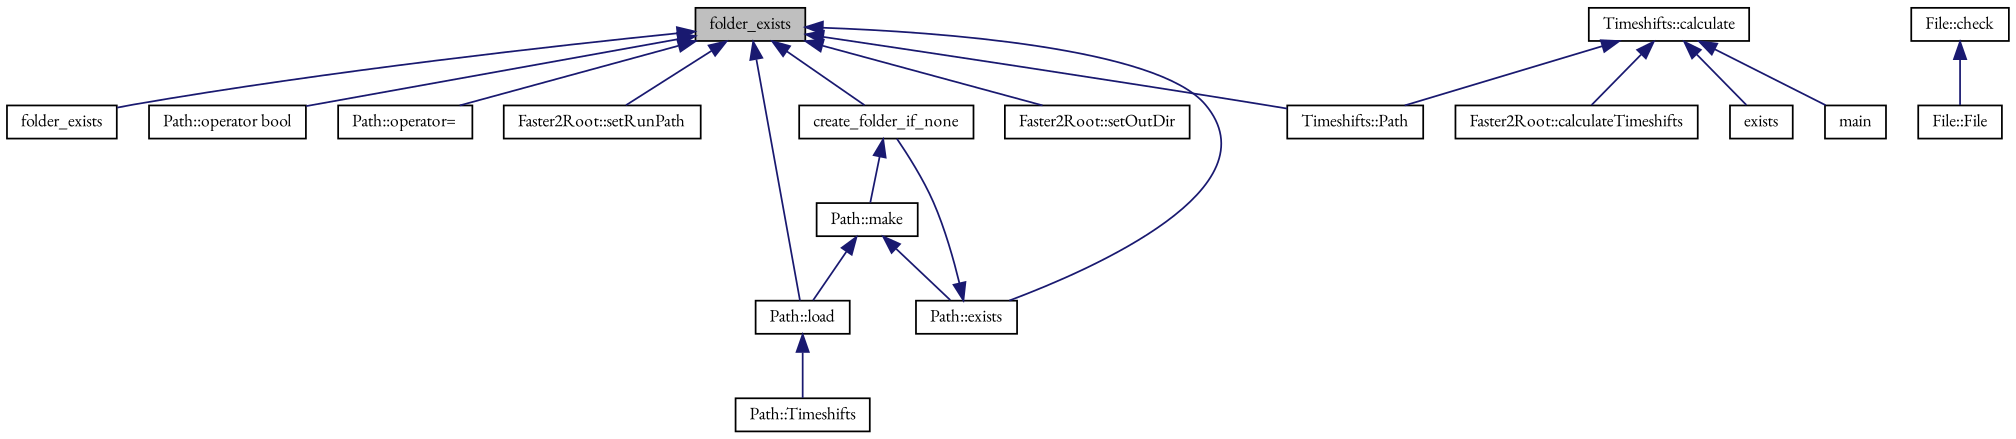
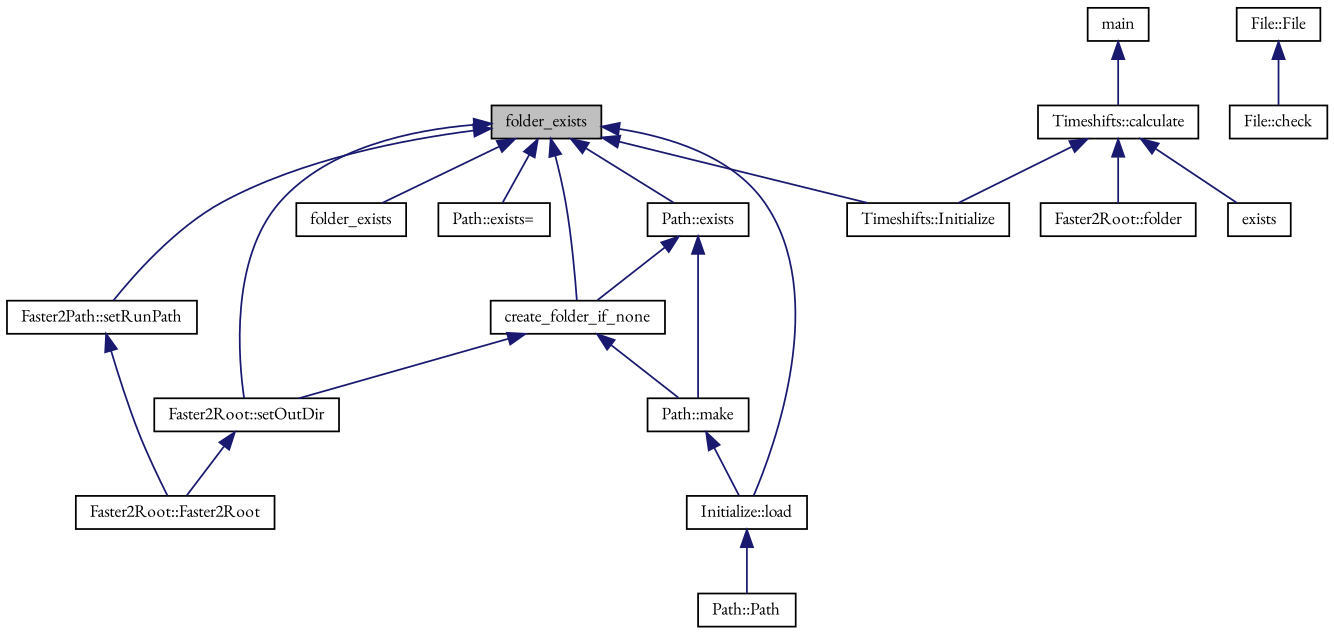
  digraph {
    fontname="EB Garamond"
    rankdir=TB
    node [color=black fillcolor=white fontname="EB Garamond" fontsize=10 shape=record style=filled]
    edge [color=midnightblue dir=back fontname="EB Garamond" fontsize=10 labelfontname=Helvetica labelfontsize=10 style=solid]
    n1 [fillcolor=grey75 fontcolor=black height=0.2 label=folder_exists width=0.4]
    n2 [height=0.2 label=create_folder_if_none width=0.4]
-   n3 [height=0.2 label="Path::load" width=0.4]
+   n3 [height=0.2 label="Initialize::load" width=0.4]
    n4 [height=0.2 label="Faster2Root::setOutDir" width=0.4]
    n5 [height=0.2 label="Path::exists" width=0.4]
    n6 [height=0.2 label=folder_exists width=0.4]
-   n7 [height=0.2 label="Timeshifts::Path" width=0.4]
-   n8 [height=0.2 label="Path::operator bool" width=0.4]
-   n9 [height=0.2 label="Path::operator=" width=0.4]
-   n10 [height=0.2 label="Faster2Root::setRunPath" width=0.4]
+   n7 [height=0.2 label="Timeshifts::Initialize" width=0.4]
+   n9 [height=0.2 label="Path::exists=" width=0.4]
+   n10 [height=0.2 label="Faster2Path::setRunPath" width=0.4]
    n11 [height=0.2 label="Path::make" width=0.4]
-   n12 [height=0.2 label="Path::Timeshifts" width=0.4]
+   n12 [height=0.2 label="Path::Path" width=0.4]
+   n13 [height=0.2 label="Faster2Root::Faster2Root" width=0.4]
    n14 [height=0.2 label="File::check" width=0.4]
    n15 [height=0.2 label="File::File" width=0.4]
    n16 [height=0.2 label="Timeshifts::calculate" width=0.4]
-   n17 [height=0.2 label="Faster2Root::calculateTimeshifts" width=0.4]
+   n17 [height=0.2 label="Faster2Root::folder" width=0.4]
    n18 [height=0.2 label=exists width=0.4]
    n19 [height=0.2 label=main width=0.4]
    n1 -> n2
    n1 -> n3
    n1 -> n4
    n1 -> n5
    n1 -> n6
    n1 -> n7
-   n1 -> n8
    n1 -> n9
    n1 -> n10
+   n2 -> n4
    n2 -> n11
    n3 -> n12
+   n4 -> n13
    n5 -> n2
-   n11 -> n5
+   n5 -> n11
+   n10 -> n13
    n11 -> n3
-   n14 -> n15
+   n15 -> n14
    n16 -> n7
    n16 -> n17
    n16 -> n18
-   n16 -> n19
+   n19 -> n16
  }
